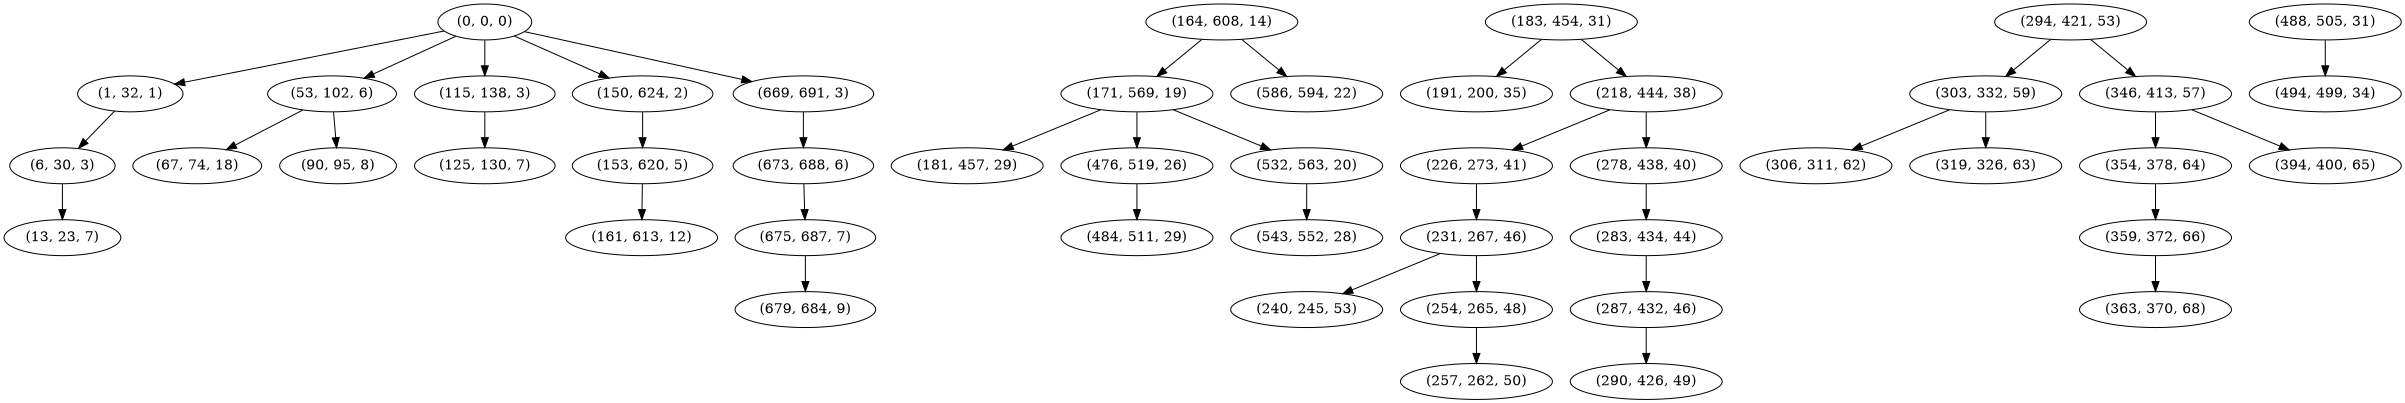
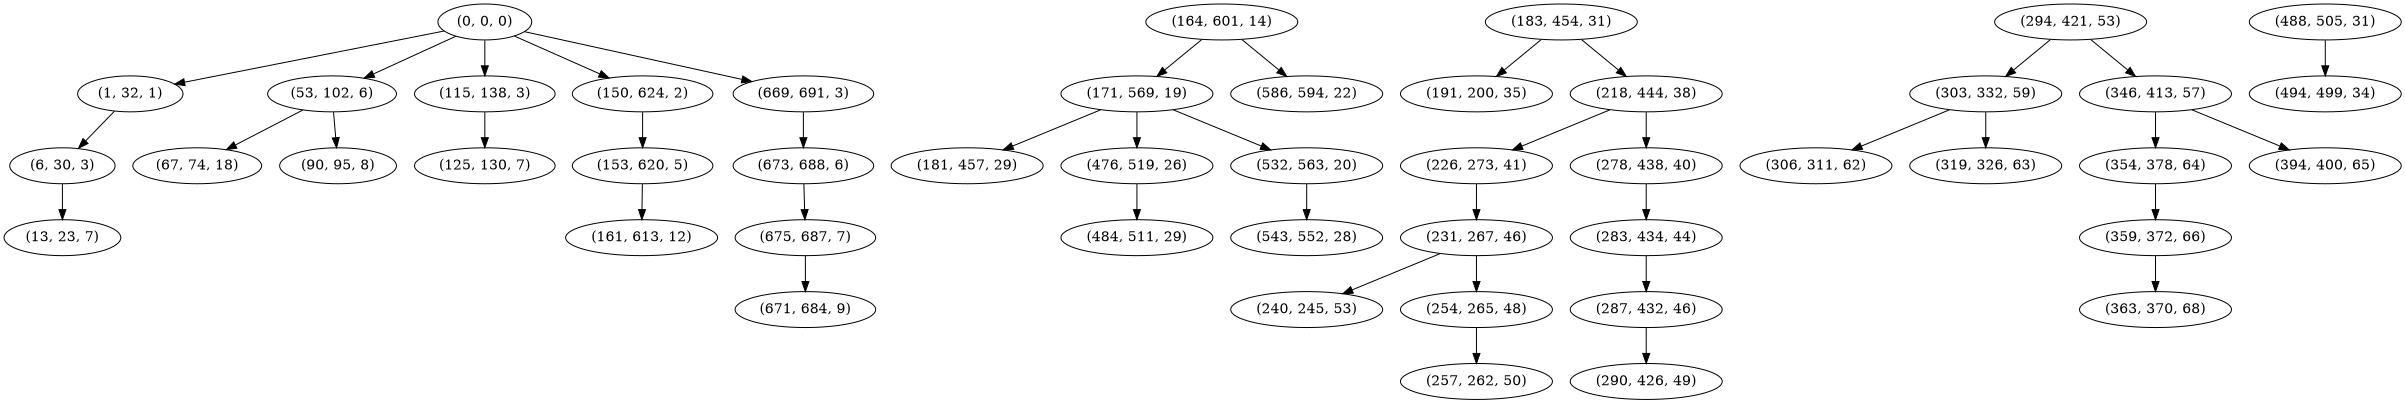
  digraph {
    "(0, 0, 0)"
    "(1, 32, 1)"
    "(53, 102, 6)"
    "(115, 138, 3)"
    "(150, 624, 2)"
    "(669, 691, 3)"
    "(6, 30, 3)"
    "(67, 74, 18)"
    "(90, 95, 8)"
    "(125, 130, 7)"
    "(153, 620, 5)"
    "(673, 688, 6)"
    "(13, 23, 7)"
    "(161, 613, 12)"
-   "(164, 608, 14)"
+   "(164, 608, 14)" [label="(164, 601, 14)"]
    "(171, 569, 19)"
    "(586, 594, 22)"
    "(181, 457, 29)"
    "(476, 519, 26)"
    "(532, 563, 20)"
    "(484, 511, 29)"
    "(543, 552, 28)"
    "(183, 454, 31)"
    "(191, 200, 35)"
    "(218, 444, 38)"
    "(226, 273, 41)"
    "(278, 438, 40)"
    "(231, 267, 46)"
    "(283, 434, 44)"
    "(240, 245, 53)"
    "(254, 265, 48)"
    "(257, 262, 50)"
    "(287, 432, 46)"
    "(290, 426, 49)"
    "(294, 421, 53)"
    "(303, 332, 59)"
    "(346, 413, 57)"
    "(306, 311, 62)"
    "(319, 326, 63)"
    "(354, 378, 64)"
    "(394, 400, 65)"
    "(359, 372, 66)"
    "(363, 370, 68)"
    "(488, 505, 31)"
    "(494, 499, 34)"
    "(675, 687, 7)"
-   "(679, 684, 9)"
+   "(679, 684, 9)" [label="(671, 684, 9)"]
    "(0, 0, 0)" -> "(1, 32, 1)"
    "(0, 0, 0)" -> "(53, 102, 6)"
    "(0, 0, 0)" -> "(115, 138, 3)"
    "(0, 0, 0)" -> "(150, 624, 2)"
    "(0, 0, 0)" -> "(669, 691, 3)"
    "(1, 32, 1)" -> "(6, 30, 3)"
    "(53, 102, 6)" -> "(67, 74, 18)"
    "(53, 102, 6)" -> "(90, 95, 8)"
    "(115, 138, 3)" -> "(125, 130, 7)"
    "(150, 624, 2)" -> "(153, 620, 5)"
    "(669, 691, 3)" -> "(673, 688, 6)"
    "(6, 30, 3)" -> "(13, 23, 7)"
    "(153, 620, 5)" -> "(161, 613, 12)"
    "(673, 688, 6)" -> "(675, 687, 7)"
    "(164, 608, 14)" -> "(171, 569, 19)"
    "(164, 608, 14)" -> "(586, 594, 22)"
    "(171, 569, 19)" -> "(181, 457, 29)"
    "(171, 569, 19)" -> "(476, 519, 26)"
    "(171, 569, 19)" -> "(532, 563, 20)"
    "(476, 519, 26)" -> "(484, 511, 29)"
    "(532, 563, 20)" -> "(543, 552, 28)"
    "(183, 454, 31)" -> "(191, 200, 35)"
    "(183, 454, 31)" -> "(218, 444, 38)"
    "(218, 444, 38)" -> "(226, 273, 41)"
    "(218, 444, 38)" -> "(278, 438, 40)"
    "(226, 273, 41)" -> "(231, 267, 46)"
    "(278, 438, 40)" -> "(283, 434, 44)"
    "(231, 267, 46)" -> "(240, 245, 53)"
    "(231, 267, 46)" -> "(254, 265, 48)"
    "(283, 434, 44)" -> "(287, 432, 46)"
    "(254, 265, 48)" -> "(257, 262, 50)"
    "(287, 432, 46)" -> "(290, 426, 49)"
    "(294, 421, 53)" -> "(303, 332, 59)"
    "(294, 421, 53)" -> "(346, 413, 57)"
    "(303, 332, 59)" -> "(306, 311, 62)"
    "(303, 332, 59)" -> "(319, 326, 63)"
    "(346, 413, 57)" -> "(354, 378, 64)"
    "(346, 413, 57)" -> "(394, 400, 65)"
    "(354, 378, 64)" -> "(359, 372, 66)"
    "(359, 372, 66)" -> "(363, 370, 68)"
    "(488, 505, 31)" -> "(494, 499, 34)"
    "(675, 687, 7)" -> "(679, 684, 9)"
  }
